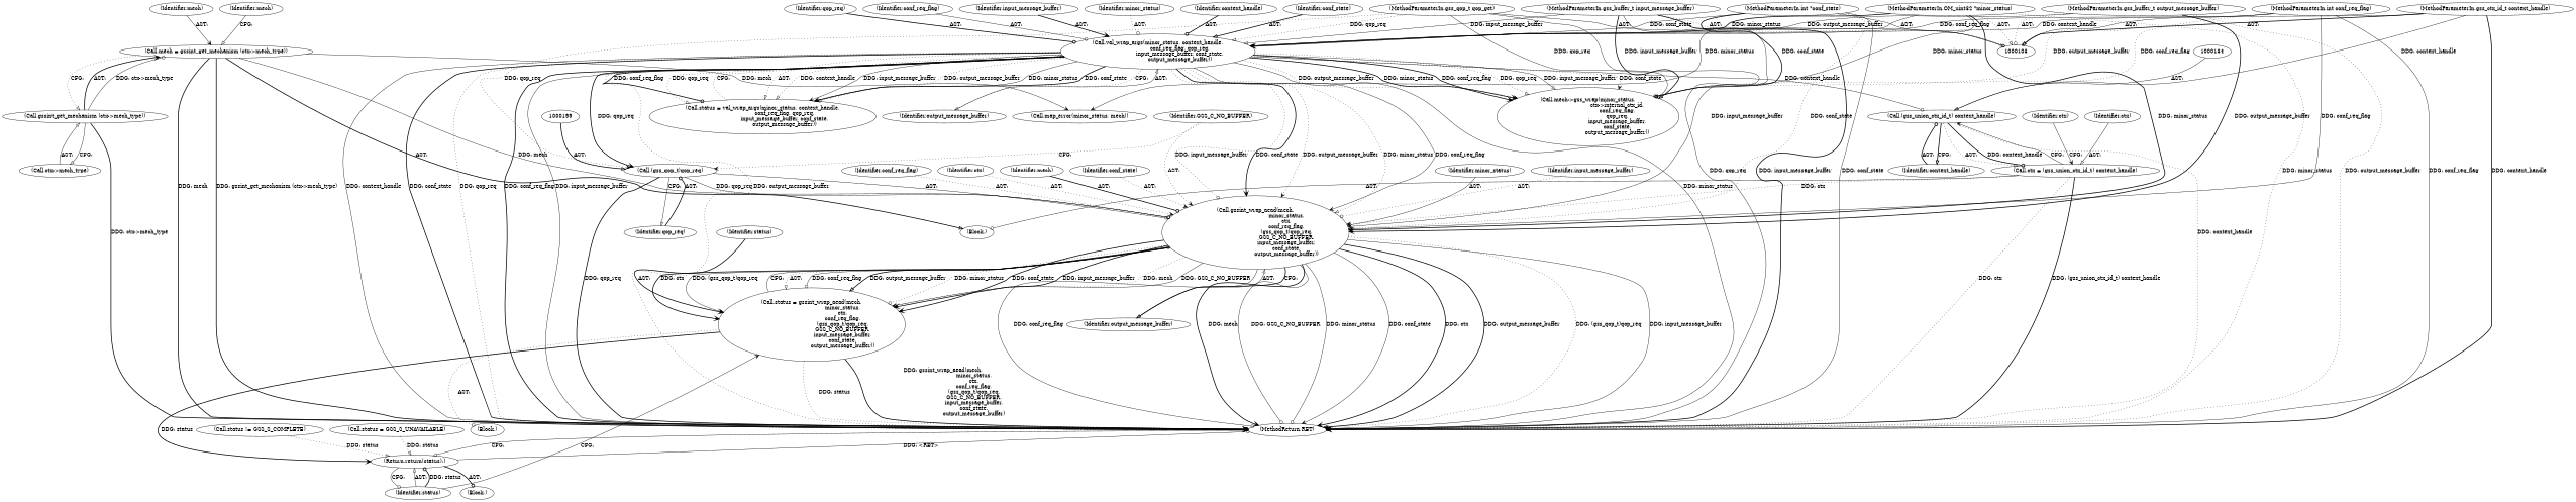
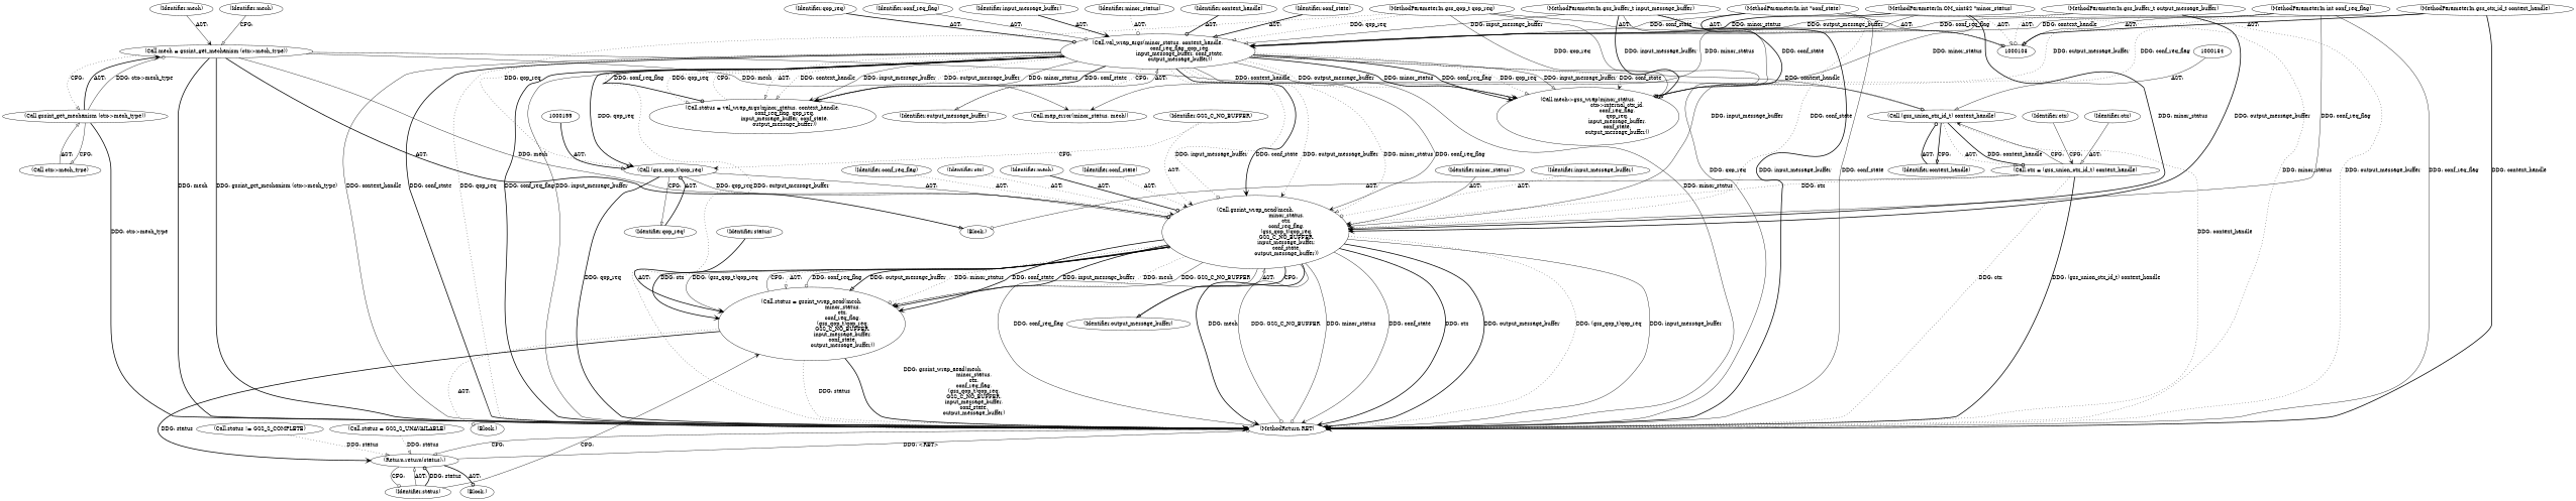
  digraph {
    edge [arrowhead=vee style=solid]
    n1 [label="(Call,gssint_wrap_aead(mech,\n                                      minor_status,\n                                      ctx,\n                                      conf_req_flag,\n                                      (gss_qop_t)qop_req,\n                                      GSS_C_NO_BUFFER,\n                                      input_message_buffer,\n                                      conf_state,\n                                      output_message_buffer))"]
    n2 [label="(Call,status = gssint_wrap_aead(mech,\n                                      minor_status,\n                                      ctx,\n                                      conf_req_flag,\n                                      (gss_qop_t)qop_req,\n                                      GSS_C_NO_BUFFER,\n                                      input_message_buffer,\n                                      conf_state,\n                                      output_message_buffer))"]
    n3 [label="(Identifier,output_message_buffer)"]
    n4 [label="(MethodReturn,RET)"]
    n5 [label="(Return,return(status);)"]
    n6 [label="(Block,)"]
    n7 [label="(Call,mech = gssint_get_mechanism (ctx->mech_type))"]
    n8 [label="(Call,gssint_get_mechanism (ctx->mech_type))"]
    n9 [label="(Call,map_error(minor_status, mech))"]
    n10 [label="(Block,)"]
    n11 [label="(Call,ctx->mech_type)"]
    n12 [label="(Call,val_wrap_args(minor_status, context_handle,\n                           conf_req_flag, qop_req,\n                           input_message_buffer, conf_state,\n                           output_message_buffer))"]
    n13 [label="(Call,(gss_union_ctx_id_t) context_handle)"]
    n14 [label="(Call,(gss_qop_t)qop_req)"]
    n15 [label="(Call,status = val_wrap_args(minor_status, context_handle,\n                           conf_req_flag, qop_req,\n                           input_message_buffer, conf_state,\n                           output_message_buffer))"]
    n16 [label="(Call,mech->gss_wrap(minor_status,\n                                    ctx->internal_ctx_id,\n                                    conf_req_flag,\n                                    qop_req,\n                                    input_message_buffer,\n                                    conf_state,\n                                    output_message_buffer))"]
    n17 [label="(Identifier,output_message_buffer)"]
    n18 [label="(Call,ctx = (gss_union_ctx_id_t) context_handle)"]
    n19 [label="(Identifier,context_handle)"]
    n20 [label="(Identifier,qop_req)"]
    n21 [label="(MethodParameterIn,OM_uint32 *minor_status)"]
    1000103
    n23 [label="(MethodParameterIn,gss_ctx_id_t context_handle)"]
    n24 [label="(MethodParameterIn,int conf_req_flag)"]
-   n25 [label="(MethodParameterIn,gss_qop_t qop_get)"]
+   n25 [label="(MethodParameterIn,gss_qop_t qop_req)"]
    n26 [label="(MethodParameterIn,gss_buffer_t input_message_buffer)"]
    n27 [label="(MethodParameterIn,int *conf_state)"]
    n28 [label="(MethodParameterIn,gss_buffer_t output_message_buffer)"]
    n29 [label="(Block,)"]
    n30 [label="(Identifier,status)"]
    n31 [label="(Identifier,minor_status)"]
    n32 [label="(Identifier,input_message_buffer)"]
    n33 [label="(Call,status != GSS_S_COMPLETE)"]
    n34 [label="(Identifier,conf_req_flag)"]
    n35 [label="(Identifier,context_handle)"]
    n36 [label="(Identifier,GSS_C_NO_BUFFER)"]
    n37 [label="(Identifier,ctx)"]
    n38 [label="(Identifier,conf_state)"]
    n39 [label="(Identifier,status)"]
    n40 [label="(Call,status = GSS_S_UNAVAILABLE)"]
    n41 [label="(Identifier,mech)"]
    n42 [label="(Identifier,qop_req)"]
    n43 [label="(Identifier,conf_state)"]
    n44 [label="(Identifier,conf_req_flag)"]
    n45 [label="(Identifier,ctx)"]
    n46 [label="(Identifier,input_message_buffer)"]
    n47 [label="(Identifier,mech)"]
    n48 [label="(Identifier,minor_status)"]
    n49 [label="(Identifier,ctx)"]
    n50 [label="(Identifier,mech)"]
    1000134
    1000199
    n1 -> n2 [arrowhead=onormal label="AST: " style=dotted]
    n1 -> n2 [arrowhead=odot label="DDG: conf_req_flag"]
    n1 -> n2 [arrowhead=onormal label="DDG: output_message_buffer" style=bold]
    n1 -> n2 [arrowhead=odot label="DDG: minor_status" style=dotted]
    n1 -> n2 [label="DDG: conf_state" style=bold]
    n1 -> n2 [label="DDG: input_message_buffer" style=bold]
    n1 -> n2 [arrowhead=onormal label="DDG: mech" style=dotted]
    n1 -> n2 [label="DDG: GSS_C_NO_BUFFER"]
    n1 -> n2 [label="DDG: ctx" style=bold]
    n1 -> n2 [label="DDG: (gss_qop_t)qop_req"]
    n1 -> n3 [arrowhead=onormal label="CFG: " style=bold]
    n1 -> n4 [arrowhead=odot label="DDG: conf_req_flag"]
    n1 -> n4 [label="DDG: mech" style=bold]
    n1 -> n4 [arrowhead=odot label="DDG: GSS_C_NO_BUFFER"]
    n1 -> n4 [arrowhead=odot label="DDG: minor_status"]
    n1 -> n4 [label="DDG: conf_state"]
    n1 -> n4 [label="DDG: ctx" style=bold]
    n1 -> n4 [arrowhead=onormal label="DDG: output_message_buffer" style=bold]
    n1 -> n4 [label="DDG: (gss_qop_t)qop_req" style=dotted]
    n1 -> n4 [label="DDG: input_message_buffer"]
    n2 -> n1 [arrowhead=odot label="CFG: "]
    n2 -> n4 [arrowhead=onormal label="DDG: gssint_wrap_aead(mech,\n                                      minor_status,\n                                      ctx,\n                                      conf_req_flag,\n                                      (gss_qop_t)qop_req,\n                                      GSS_C_NO_BUFFER,\n                                      input_message_buffer,\n                                      conf_state,\n                                      output_message_buffer)" style=bold]
    n2 -> n4 [label="DDG: status" style=dotted]
    n2 -> n5 [label="DDG: status" style=bold]
    n2 -> n6 [arrowhead=odot label="AST: " style=dotted]
    n3 -> n1 [arrowhead=onormal label="AST: "]
    n4 -> n5 [arrowhead=onormal label="CFG: "]
    n5 -> n4 [arrowhead=odot label="DDG: <RET>"]
    n5 -> n29 [arrowhead=odot label="AST: " style=bold]
    n5 -> n30 [arrowhead=odot label="CFG: "]
    n7 -> n1 [arrowhead=odot label="DDG: mech"]
    n7 -> n4 [arrowhead=odot label="DDG: mech" style=bold]
    n7 -> n4 [arrowhead=odot label="DDG: gssint_get_mechanism (ctx->mech_type)" style=bold]
    n7 -> n8 [arrowhead=onormal label="CFG: " style=dotted]
    n7 -> n9 [label="DDG: mech"]
    n7 -> n10 [arrowhead=onormal label="AST: " style=bold]
    n8 -> n4 [label="DDG: ctx->mech_type" style=bold]
    n8 -> n7 [label="AST: " style=bold]
    n8 -> n7 [arrowhead=odot label="DDG: ctx->mech_type"]
    n8 -> n11 [arrowhead=onormal label="CFG: "]
    n11 -> n8 [arrowhead=onormal label="AST: "]
    n12 -> n1 [arrowhead=onormal label="DDG: minor_status" style=dotted]
    n12 -> n1 [label="DDG: conf_req_flag"]
    n12 -> n1 [arrowhead=odot label="DDG: input_message_buffer" style=dotted]
    n12 -> n1 [label="DDG: conf_state" style=bold]
    n12 -> n1 [label="DDG: output_message_buffer" style=dotted]
    n12 -> n4 [arrowhead=onormal label="DDG: minor_status"]
    n12 -> n4 [arrowhead=odot label="DDG: context_handle"]
    n12 -> n4 [label="DDG: conf_state" style=bold]
    n12 -> n4 [arrowhead=odot label="DDG: qop_req" style=dotted]
    n12 -> n4 [arrowhead=odot label="DDG: conf_req_flag" style=bold]
    n12 -> n4 [label="DDG: input_message_buffer"]
    n12 -> n4 [label="DDG: output_message_buffer" style=dotted]
    n12 -> n13 [arrowhead=odot label="DDG: context_handle"]
    n12 -> n14 [label="DDG: qop_req" style=bold]
    n12 -> n15 [arrowhead=onormal label="AST: " style=dotted]
    n12 -> n15 [arrowhead=onormal label="DDG: context_handle" style=dotted]
    n12 -> n15 [label="DDG: input_message_buffer"]
    n12 -> n15 [arrowhead=onormal label="DDG: output_message_buffer" style=dotted]
    n12 -> n15 [arrowhead=onormal label="DDG: minor_status"]
    n12 -> n15 [label="DDG: conf_state" style=bold]
    n12 -> n15 [arrowhead=odot label="DDG: conf_req_flag" style=bold]
    n12 -> n15 [arrowhead=onormal label="DDG: qop_req" style=dotted]
    n12 -> n16 [label="DDG: minor_status" style=bold]
    n12 -> n16 [label="DDG: conf_req_flag" style=bold]
    n12 -> n16 [arrowhead=onormal label="DDG: qop_req" style=dotted]
    n12 -> n16 [arrowhead=onormal label="DDG: input_message_buffer"]
    n12 -> n16 [label="DDG: conf_state" style=dotted]
    n12 -> n16 [label="DDG: output_message_buffer" style=dotted]
    n12 -> n17 [arrowhead=onormal label="CFG: " style=dotted]
    n13 -> n4 [arrowhead=odot label="DDG: context_handle" style=dotted]
    n13 -> n18 [arrowhead=onormal label="AST: " style=dotted]
    n13 -> n18 [arrowhead=odot label="DDG: context_handle" style=bold]
    n13 -> n19 [arrowhead=onormal label="CFG: " style=bold]
    n14 -> n1 [arrowhead=onormal label="AST: "]
    n14 -> n1 [arrowhead=odot label="DDG: qop_req"]
    n14 -> n4 [label="DDG: qop_req" style=bold]
    n14 -> n20 [arrowhead=onormal label="CFG: "]
    n15 -> n12 [arrowhead=onormal label="CFG: " style=dotted]
    n17 -> n12 [arrowhead=onormal label="AST: "]
    n18 -> n1 [label="DDG: ctx" style=dotted]
    n18 -> n4 [label="DDG: (gss_union_ctx_id_t) context_handle" style=bold]
    n18 -> n4 [arrowhead=onormal label="DDG: ctx" style=dotted]
    n18 -> n10 [arrowhead=odot label="AST: "]
    n18 -> n13 [label="CFG: "]
    n19 -> n13 [arrowhead=odot label="AST: " style=bold]
    n20 -> n14 [arrowhead=odot label="AST: " style=bold]
    n21 -> n1 [label="DDG: minor_status" style=bold]
    n21 -> n4 [arrowhead=odot label="DDG: minor_status" style=dotted]
    n21 -> n9 [label="DDG: minor_status"]
    n21 -> n12 [label="DDG: minor_status" style=bold]
    n21 -> n16 [arrowhead=odot label="DDG: minor_status"]
    n21 -> 1000103 [arrowhead=onormal label="AST: " style=dotted]
    n23 -> n4 [label="DDG: context_handle" style=bold]
    n23 -> n12 [arrowhead=onormal label="DDG: context_handle"]
-   n23 -> n13 [arrowhead=onormal label="DDG: context_handle"]
+   n7 -> n13 [arrowhead=onormal label="DDG: context_handle"]
    n23 -> 1000103 [arrowhead=onormal label="AST: " style=bold]
    n24 -> n1 [arrowhead=onormal label="DDG: conf_req_flag"]
    n24 -> n4 [arrowhead=odot label="DDG: conf_req_flag"]
    n24 -> n12 [label="DDG: conf_req_flag"]
    n24 -> n16 [arrowhead=odot label="DDG: conf_req_flag" style=dotted]
    n24 -> 1000103 [arrowhead=odot label="AST: "]
    n25 -> n4 [label="DDG: qop_req"]
    n25 -> n12 [arrowhead=onormal label="DDG: qop_req" style=dotted]
    n25 -> n14 [label="DDG: qop_req" style=dotted]
    n25 -> n16 [arrowhead=odot label="DDG: qop_req"]
    n25 -> 1000103 [arrowhead=odot label="AST: "]
    n26 -> n1 [label="DDG: input_message_buffer"]
    n26 -> n4 [arrowhead=odot label="DDG: input_message_buffer" style=bold]
    n26 -> n12 [arrowhead=onormal label="DDG: input_message_buffer"]
    n26 -> n16 [arrowhead=onormal label="DDG: input_message_buffer" style=bold]
    n26 -> 1000103 [arrowhead=odot label="AST: " style=dotted]
    n27 -> n1 [arrowhead=onormal label="DDG: conf_state" style=dotted]
    n27 -> n4 [arrowhead=odot label="DDG: conf_state"]
    n27 -> n12 [label="DDG: conf_state"]
    n27 -> n16 [arrowhead=odot label="DDG: conf_state" style=bold]
    n27 -> 1000103 [arrowhead=onormal label="AST: "]
    n28 -> n1 [label="DDG: output_message_buffer" style=bold]
    n28 -> n4 [label="DDG: output_message_buffer" style=dotted]
    n28 -> n12 [arrowhead=onormal label="DDG: output_message_buffer"]
    n28 -> n16 [arrowhead=onormal label="DDG: output_message_buffer" style=dotted]
    n28 -> 1000103 [arrowhead=odot label="AST: " style=dotted]
    n30 -> n2 [label="CFG: "]
    n30 -> n5 [arrowhead=onormal label="AST: "]
    n30 -> n5 [arrowhead=odot label="DDG: status" style=bold]
    n31 -> n1 [label="AST: "]
    n32 -> n1 [arrowhead=odot label="AST: " style=dotted]
    n33 -> n5 [arrowhead=onormal label="DDG: status" style=dotted]
    n34 -> n1 [arrowhead=odot label="AST: " style=dotted]
    n35 -> n12 [arrowhead=odot label="AST: " style=bold]
    n36 -> n1 [label="AST: " style=dotted]
    n36 -> n14 [label="CFG: " style=dotted]
    n37 -> n1 [label="AST: " style=dotted]
    n38 -> n12 [arrowhead=onormal label="AST: " style=bold]
    n39 -> n2 [label="AST: " style=bold]
    n40 -> n5 [arrowhead=onormal label="DDG: status" style=dotted]
    n41 -> n1 [arrowhead=odot label="AST: " style=bold]
    n42 -> n12 [arrowhead=odot label="AST: " style=bold]
    n43 -> n1 [label="AST: " style=dotted]
    n44 -> n12 [arrowhead=odot label="AST: "]
    n45 -> n18 [label="CFG: "]
    n46 -> n12 [label="AST: " style=bold]
    n47 -> n7 [arrowhead=onormal label="CFG: "]
    n48 -> n12 [arrowhead=odot label="AST: " style=dotted]
    n49 -> n18 [arrowhead=onormal label="AST: "]
    n50 -> n7 [label="AST: "]
    1000134 -> n13 [arrowhead=onormal label="AST: "]
    1000199 -> n14 [arrowhead=onormal label="AST: " style=bold]
  }
